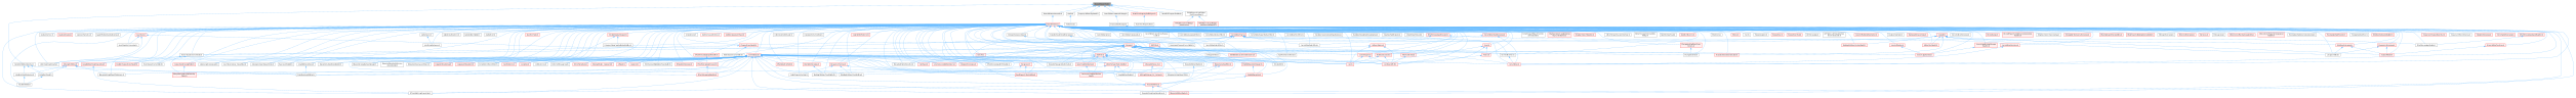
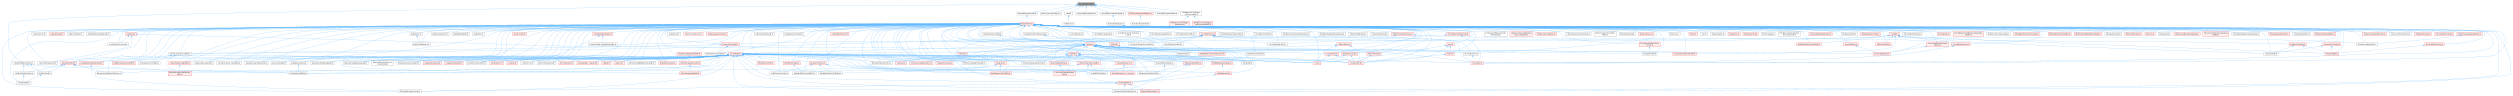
  digraph {
    fontname="Playfair Display"
    node [color=red fillcolor="#FFF0F0" fontname="Playfair Display" fontsize=10 shape=box style=filled]
    edge [color=steelblue1 dir=back fontname="Playfair Display" fontsize=10 labelfontname=Helvetica labelfontsize=10 style=solid]
    n1 [color=gray40 fillcolor=grey60 fontcolor=black height=0.2 label="SharedPointerFwd.h" width=0.4]
    n2 [color=grey40 fillcolor=white height=0.2 label="CurveEditorCommandChange.h" width=0.4]
    n3 [color=grey40 fillcolor=white height=0.2 label="DataflowSEditorInterface.h" width=0.4]
+   n4 [color=grey40 fillcolor=white height=0.2 label="MovieSceneLegacyPlayer.h" width=0.4]
    n5 [color=grey40 fillcolor=white height=0.2 label="Outfit.h" width=0.4]
    n6 [color=grey40 fillcolor=white height=0.2 label="PropertyEditorClipboard.h" width=0.4]
    n7 [color=grey40 fillcolor=white height=0.2 label="SharedPointerInternals.h" width=0.4]
    n8 [height=0.2 label="StateTreePropertyRefHelpers.h" width=0.4]
    n9 [color=grey40 fillcolor=white height=0.2 label="UnrealEdViewportToolbar.h" width=0.4]
    n10 [color=grey40 fillcolor=white height=0.2 label="VPFullScreenUserWidget\l_PostProcessBase.h" width=0.4]
    n11 [color=grey40 fillcolor=white height=0.2 label="TransactionManager.h" width=0.4]
    n12 [color=grey40 fillcolor=white height=0.2 label="DataflowGraphEditor.h" width=0.4]
    n13 [color=grey40 fillcolor=white height=0.2 label="DataflowSNode.h" width=0.4]
    n14 [color=grey40 fillcolor=white height=0.2 label="DataflowSNodeFactories.h" width=0.4]
    n15 [color=grey40 fillcolor=white height=0.2 label="OutfitAsset.h" width=0.4]
    n16 [height=0.2 label="SharedPointer.h" width=0.4]
    n17 [color=grey40 fillcolor=white height=0.2 label="StateTreePropertyRef.h" width=0.4]
    n18 [height=0.2 label="VPFullScreenUserWidget\l_PostProcess.h" width=0.4]
    n19 [height=0.2 label="VPFullScreenUserWidget\l_PostProcessWithSVE.h" width=0.4]
    n20 [height=0.2 label="CurveEditor.h" width=0.4]
    n21 [color=grey40 fillcolor=white height=0.2 label="DataflowEditor.h" width=0.4]
    n22 [color=grey40 fillcolor=white height=0.2 label="AnalysisService.h" width=0.4]
    n23 [height=0.2 label="AnalysisSession.h" width=0.4]
    n24 [color=grey40 fillcolor=white height=0.2 label="AnalyzerFactories.h" width=0.4]
    n25 [color=grey40 fillcolor=white height=0.2 label="AnimGraphCommands.h" width=0.4]
    n26 [color=grey40 fillcolor=white height=0.2 label="ApplePlatformSymbolication.h" width=0.4]
    n27 [height=0.2 label="AssetData.h" width=0.4]
    n28 [color=grey40 fillcolor=white height=0.2 label="AssetRegistryGenerator.h" width=0.4]
    n29 [color=grey40 fillcolor=white height=0.2 label="CollectionDragDropOp.h" width=0.4]
    n30 [height=0.2 label="EdGraphSchema_K2.h" width=0.4]
    n31 [height=0.2 label="EdGraphSchema_K2_Actions.h" width=0.4]
    n32 [color=grey40 fillcolor=white height=0.2 label="AssetTypeActions_SoundBase.h" width=0.4]
    n33 [height=0.2 label="AsyncTaskNotification.h" width=0.4]
    n34 [height=0.2 label="CoreAsyncTaskNotification\lImpl.h" width=0.4]
    n35 [height=0.2 label="Attribute.h" width=0.4]
    n36 [color=grey40 fillcolor=white height=0.2 label="BlueprintManagedListDetails.h" width=0.4]
    n37 [height=0.2 label="Core.h" width=0.4]
    n38 [height=0.2 label="CoreSharedPCH.h" width=0.4]
    n39 [height=0.2 label="DesignerExtension.h" width=0.4]
    n40 [height=0.2 label="EditorViewportSelectability.h" width=0.4]
    n41 [height=0.2 label="BlueprintEditor.h" width=0.4]
    n42 [color=grey40 fillcolor=white height=0.2 label="BPVariableDragDropAction.h" width=0.4]
    n43 [color=grey40 fillcolor=white height=0.2 label="BlueprintDragDropMenuItem.h" width=0.4]
    n44 [height=0.2 label="BlueprintEditorModes.h" width=0.4]
    n45 [color=grey40 fillcolor=white height=0.2 label="GraphEditorModule.h" width=0.4]
    n46 [color=grey40 fillcolor=white height=0.2 label="AudioDataRenderer.h" width=0.4]
    n47 [color=grey40 fillcolor=white height=0.2 label="AudioEditorModule.h" width=0.4]
    n48 [color=grey40 fillcolor=white height=0.2 label="AudioMeter.h" width=0.4]
    n49 [color=grey40 fillcolor=white height=0.2 label="AudioSource.h" width=0.4]
    n50 [color=grey40 fillcolor=white height=0.2 label="EpicRtcAudioSource.h" width=0.4]
    n51 [color=grey40 fillcolor=white height=0.2 label="AutomatedAssetImportData.h" width=0.4]
    n52 [color=grey40 fillcolor=white height=0.2 label="BaseAssetToolkit.h" width=0.4]
    n53 [height=0.2 label="BaseTreeNode.h" width=0.4]
    n54 [color=grey40 fillcolor=white height=0.2 label="BezierChannelCurveModel.h" width=0.4]
    n55 [height=0.2 label="DoubleChannelCurveModel.h" width=0.4]
    n56 [color=grey40 fillcolor=white height=0.2 label="FloatChannelCurveModel.h" width=0.4]
    n57 [height=0.2 label="BindingLifetimeOverlayModel.h" width=0.4]
    n58 [color=grey40 fillcolor=white height=0.2 label="BindingLifetimeTrackEditor.h" width=0.4]
    n59 [color=grey40 fillcolor=white height=0.2 label="BindingLifetimeTrackModel.h" width=0.4]
    n60 [height=0.2 label="BlueprintActionFilter.h" width=0.4]
    n61 [color=grey40 fillcolor=white height=0.2 label="BlueprintActionMenuUtils.h" width=0.4]
    n62 [color=grey40 fillcolor=white height=0.2 label="BlueprintActionMenuBuilder.h" width=0.4]
    n63 [color=grey40 fillcolor=white height=0.2 label="BlueprintCompilationManager.h" width=0.4]
    n64 [height=0.2 label="BlueprintConnectionDrawing\lPolicy.h" width=0.4]
    n65 [color=grey40 fillcolor=white height=0.2 label="BlueprintEditorModule.h" width=0.4]
    n66 [color=grey40 fillcolor=white height=0.2 label="BlueprintGraphPanelPinFactory.h" width=0.4]
    n67 [color=grey40 fillcolor=white height=0.2 label="BlueprintMemberReference\lCustomization.h" width=0.4]
    n68 [color=grey40 fillcolor=white height=0.2 label="BlueprintNamespaceHelper.h" width=0.4]
    n69 [color=grey40 fillcolor=white height=0.2 label="BlueprintPaletteFavorites.h" width=0.4]
    n70 [color=grey40 fillcolor=white height=0.2 label="BoolChannelCurveModel.h" width=0.4]
    n71 [height=0.2 label="BoolPropertyTrackEditor.h" width=0.4]
    n72 [color=grey40 fillcolor=white height=0.2 label="BreakIterator.h" width=0.4]
    n73 [fillcolor=white height=0.2 label="BuiltInChannelEditors.h" width=0.4]
    n74 [height=0.2 label="BuiltInComponentTypes.h" width=0.4]
    n75 [color=grey40 fillcolor=white height=0.2 label="CategoryMenuComboButtonBuilder.h" width=0.4]
    n76 [color=grey40 fillcolor=white height=0.2 label="CategoryModel.h" width=0.4]
    n77 [height=0.2 label="ChannelCurveModel.h" width=0.4]
    n78 [height=0.2 label="ChannelModel.h" width=0.4]
    n79 [color=grey40 fillcolor=white height=0.2 label="CollectionOutfitFacade.h" width=0.4]
    n80 [color=grey40 fillcolor=white height=0.2 label="ColorPropertySection.h" width=0.4]
    n81 [color=grey40 fillcolor=white height=0.2 label="CommonNativeListItem.h" width=0.4]
    n82 [height=0.2 label="CompilerResultsLog.h" width=0.4]
    n83 [height=0.2 label="ComponentVisualizer.h" width=0.4]
    n84 [height=0.2 label="ConnectionDrawingPolicy.h" width=0.4]
    n85 [color=grey40 fillcolor=white height=0.2 label="ConstraintChannelCurveModel.h" width=0.4]
    n86 [height=0.2 label="CookOnTheFlyServer.h" width=0.4]
    n87 [height=0.2 label="CoreDelegates.h" width=0.4]
    n88 [height=0.2 label="CoreMinimal.h" width=0.4]
    n89 [height=0.2 label="CoreRedirects.h" width=0.4]
    n90 [height=0.2 label="Coroutine.h" width=0.4]
    n91 [color=grey40 fillcolor=white height=0.2 label="CreditsScreen.h" width=0.4]
    n92 [color=grey40 fillcolor=white height=0.2 label="DeferredMessageLog.h" width=0.4]
    n93 [color=grey40 fillcolor=white height=0.2 label="DetailsDiff.h" width=0.4]
    n94 [color=grey40 fillcolor=white height=0.2 label="DetailsViewObjectFilter.h" width=0.4]
    n95 [height=0.2 label="DriverMetaData.h" width=0.4]
    n96 [height=0.2 label="EdGraphNode_Comment.h" width=0.4]
    n97 [height=0.2 label="EdGraphUtilities.h" width=0.4]
    n98 [height=0.2 label="EdMode.h" width=0.4]
    n99 [height=0.2 label="FindInBlueprintManager.h" width=0.4]
    n100 [height=0.2 label="FindInBlueprints.h" width=0.4]
    n101 [height=0.2 label="FontTypes.h" width=0.4]
    n102 [height=0.2 label="GenericAccessibleInterfaces.h" width=0.4]
    n103 [height=0.2 label="Geometry.h" width=0.4]
    n104 [color=grey40 fillcolor=white height=0.2 label="GraphEditorActions.h" width=0.4]
    n105 [height=0.2 label="GraphEditorDragDropAction.h" width=0.4]
    n106 [color=grey40 fillcolor=white height=0.2 label="HLSLSyntaxHighlighterMarshaller.h" width=0.4]
    n107 [height=0.2 label="IPinnableExtension.h" width=0.4]
    n108 [color=grey40 fillcolor=white height=0.2 label="IPixelStreaming2RTCModule.h" width=0.4]
    n109 [height=0.2 label="IPixelStreamingModule.h" width=0.4]
    n110 [height=0.2 label="IPixelStreamingStreamer.h" width=0.4]
    n111 [height=0.2 label="IPlatformTextField.h" width=0.4]
    n112 [height=0.2 label="ISequencer.h" width=0.4]
    n113 [height=0.2 label="ISequencerSection.h" width=0.4]
    n114 [height=0.2 label="ISortableExtension.h" width=0.4]
    n115 [height=0.2 label="CoreNet.h" width=0.4]
    n116 [height=0.2 label="CulturePointer.h" width=0.4]
    n117 [color=grey40 fillcolor=white height=0.2 label="CurveEditorAxis.h" width=0.4]
    n118 [color=grey40 fillcolor=white height=0.2 label="CurveEditorBakeFilter.h" width=0.4]
    n119 [color=grey40 fillcolor=white height=0.2 label="CurveEditorCommands.h" width=0.4]
    n120 [color=grey40 fillcolor=white height=0.2 label="CurveEditorCurveDrawParams\lCache.h" width=0.4]
    n121 [color=grey40 fillcolor=white height=0.2 label="CurveEditorEulerFilter.h" width=0.4]
    n122 [color=grey40 fillcolor=white height=0.2 label="CurveEditorGaussianFilter.h" width=0.4]
    n123 [color=grey40 fillcolor=white height=0.2 label="CurveEditorReduceFilter.h" width=0.4]
    n124 [height=0.2 label="CurveEditorSelection.h" width=0.4]
    n125 [color=grey40 fillcolor=white height=0.2 label="CurveEditorSmartReduceFilter.h" width=0.4]
    n126 [color=grey40 fillcolor=white height=0.2 label="CurveEditorTree.h" width=0.4]
    n127 [color=grey40 fillcolor=white height=0.2 label="CurveEditorTreeFilter.h" width=0.4]
    n128 [height=0.2 label="CurveEditorTypes.h" width=0.4]
    n129 [color=grey40 fillcolor=white height=0.2 label="DataflowConstructionVisualization.h" width=0.4]
    n130 [color=grey40 fillcolor=white height=0.2 label="DataflowNodeDetailExtension.h" width=0.4]
    n131 [color=grey40 fillcolor=white height=0.2 label="DataflowSimulationVisualization.h" width=0.4]
    n132 [color=grey40 fillcolor=white height=0.2 label="DataflowToolRegistry.h" width=0.4]
    n133 [color=grey40 fillcolor=white height=0.2 label="DefaultDataProtocol.h" width=0.4]
    n134 [height=0.2 label="Delegate.h" width=0.4]
    n135 [color=grey40 fillcolor=white height=0.2 label="DelegateFilter.h" width=0.4]
    n136 [height=0.2 label="DiffUtils.h" width=0.4]
    n137 [height=0.2 label="DynamicExtensionContainer.h" width=0.4]
    n138 [height=0.2 label="EdModeInteractiveToolsContext.h" width=0.4]
    n139 [color=grey40 fillcolor=white height=0.2 label="EpicRtcStatsCollector.h" width=0.4]
    n140 [height=0.2 label="FilterCollection.h" width=0.4]
    n141 [height=0.2 label="GenericApplication.h" width=0.4]
    n142 [color=grey40 fillcolor=white height=0.2 label="INavigationTool.h" width=0.4]
    n143 [color=grey40 fillcolor=white height=0.2 label="DelegateInstancesImpl.h" width=0.4]
    n144 [height=0.2 label="DetailsDisplayManager.h" width=0.4]
    n145 [color=grey40 fillcolor=white height=0.2 label="DetailsNameWidgetOverride\lCustomization.h" width=0.4]
    n146 [height=0.2 label="DisplayClusterConfiguration\lTypes_MediaSync.h" width=0.4]
    n147 [height=0.2 label="DisplayClusterWarpEye.h" width=0.4]
    n148 [height=0.2 label="EditorViewModel.h" width=0.4]
    n149 [color=grey40 fillcolor=white height=0.2 label="EditorViewportLayoutOnePane.h" width=0.4]
    n150 [color=grey40 fillcolor=white height=0.2 label="EditorViewportSelectability\lBridge.h" width=0.4]
    n151 [color=grey40 fillcolor=white height=0.2 label="EpicRtcDataTrack.h" width=0.4]
    n152 [height=0.2 label="EpicRtcObserver.h" width=0.4]
    n153 [height=0.2 label="Event.h" width=0.4]
    n154 [height=0.2 label="Future.h" width=0.4]
    n155 [color=grey40 fillcolor=white height=0.2 label="FbxErrors.h" width=0.4]
    n156 [height=0.2 label="FeedbackContext.h" width=0.4]
    n157 [height=0.2 label="Filters.h" width=0.4]
    n158 [color=grey40 fillcolor=white height=0.2 label="Fixer.h" width=0.4]
    n159 [color=grey40 fillcolor=white height=0.2 label="FusionSampler.h" width=0.4]
    n160 [height=0.2 label="FusionVoice.h" width=0.4]
    n161 [height=0.2 label="FusionVoicePool.h" width=0.4]
    n162 [color=grey40 fillcolor=white height=0.2 label="GPUMessaging.h" width=0.4]
    n163 [color=grey40 fillcolor=white height=0.2 label="GPUSkinCacheVisualization\lMenuCommands.h" width=0.4]
    n164 [height=0.2 label="GenericApplicationMessage\lHandler.h" width=0.4]
    n165 [height=0.2 label="GenericPlatformHostSocket.h" width=0.4]
    n166 [height=0.2 label="GenericWindow.h" width=0.4]
    n167 [color=grey40 fillcolor=white height=0.2 label="GraphActionNode.h" width=0.4]
    n168 [height=0.2 label="IBookmarkTypeActions.h" width=0.4]
    n169 [height=0.2 label="ICastable.h" width=0.4]
    n170 [height=0.2 label="IOutlinerExtension.h" width=0.4]
    n171 [color=grey40 fillcolor=white height=0.2 label="ICurveEditorExtension.h" width=0.4]
    n172 [height=0.2 label="ICurveEditorToolExtension.h" width=0.4]
    n173 [height=0.2 label="ICurveEditorTreeItem.h" width=0.4]
    n174 [height=0.2 label="IDetailGroup.h" width=0.4]
    n175 [height=0.2 label="IDetailPropertyChildrenCustomization\lHandler.h" width=0.4]
    n176 [color=grey40 fillcolor=white height=0.2 label="IDisplayClusterOperatorApp.h" width=0.4]
    n177 [height=0.2 label="IDraggableTrackAreaExtension.h" width=0.4]
    n178 [height=0.2 label="IGeometryExtension.h" width=0.4]
    n179 [height=0.2 label="IHasClipboardExtensibility.h" width=0.4]
    n180 [height=0.2 label="IHasPropertyBindingExtensibility.h" width=0.4]
    n181 [color=grey40 fillcolor=white height=0.2 label="IHotspotExtension.h" width=0.4]
    n182 [height=0.2 label="IHoveredExtension.h" width=0.4]
    n183 [height=0.2 label="IKeyArea.h" width=0.4]
    n184 [color=grey40 fillcolor=white height=0.2 label="IMessageLog.h" width=0.4]
    n185 [height=0.2 label="IMovieScenePlaybackCapability.h" width=0.4]
    n186 [height=0.2 label="IMovieScenePropertyComponent\lHandler.h" width=0.4]
    n187 [color=grey40 fillcolor=white height=0.2 label="INavigationToolIconCustomization.h" width=0.4]
    n188 [height=0.2 label="INavigationToolItemProxy\lFactory.h" width=0.4]
    n189 [height=0.2 label="INavigationToolProvider.h" width=0.4]
    n190 [color=grey40 fillcolor=white height=0.2 label="INavigationToolView.h" width=0.4]
    n191 [height=0.2 label="IOutlinerIndicatorBuilder.h" width=0.4]
    n192 [height=0.2 label="IPixelStreaming2InputHandler.h" width=0.4]
    n193 [color=grey40 fillcolor=white height=0.2 label="IPixelStreaming2Module.h" width=0.4]
    n194 [height=0.2 label="IPixelStreaming2Streamer.h" width=0.4]
    n195 [height=0.2 label="IPixelStreamingInputHandler.h" width=0.4]
    n196 [height=0.2 label="ISequencerChannelInterface.h" width=0.4]
    n197 [color=grey40 fillcolor=white height=0.2 label="ISequencerObjectSchema.h" width=0.4]
    n198 [height=0.2 label="ISoloableExtension.h" width=0.4]
    n199 [height=0.2 label="IStretchableExtension.h" width=0.4]
    n1 -> n2
    n1 -> n3
+   n1 -> n4
    n1 -> n5
    n1 -> n6
    n1 -> n7
    n1 -> n8
    n1 -> n9
    n1 -> n10
    n2 -> n11
    n3 -> n12
    n3 -> n13
    n3 -> n14
    n5 -> n15
    n7 -> n16
    n8 -> n17
    n10 -> n18
    n10 -> n19
    n11 -> n20
    n13 -> n21
    n14 -> n21
    n16 -> n20
    n16 -> n21
    n16 -> n22
    n16 -> n23
    n16 -> n24
    n16 -> n25
    n16 -> n26
    n16 -> n27
    n16 -> n28
    n16 -> n29
    n16 -> n30
    n16 -> n31
    n16 -> n32
    n16 -> n33
    n16 -> n34
    n16 -> n35
    n16 -> n36
    n16 -> n37
    n16 -> n38
    n16 -> n39
    n16 -> n40
    n16 -> n41
    n16 -> n42
    n16 -> n43
    n16 -> n44
    n16 -> n45
    n16 -> n46
    n16 -> n47
    n16 -> n48
    n16 -> n49
    n16 -> n50
    n16 -> n51
    n16 -> n52
    n16 -> n53
    n16 -> n54
    n16 -> n55
    n16 -> n56
    n16 -> n57
    n16 -> n58
    n16 -> n59
    n16 -> n60
    n16 -> n61
    n16 -> n62
    n16 -> n63
    n16 -> n64
    n16 -> n65
    n16 -> n66
    n16 -> n67
    n16 -> n68
    n16 -> n69
    n16 -> n70
    n16 -> n71
    n16 -> n72
    n16 -> n73
    n16 -> n74
    n16 -> n75
    n16 -> n76
    n16 -> n77
    n16 -> n78
    n16 -> n79
    n16 -> n80
    n16 -> n81
    n16 -> n82
    n16 -> n83
    n16 -> n84
    n16 -> n85
    n16 -> n86
    n16 -> n87
    n16 -> n88
    n16 -> n89
    n16 -> n90
    n16 -> n91
    n16 -> n92
    n16 -> n93
    n16 -> n94
    n16 -> n95
    n16 -> n96
    n16 -> n97
    n16 -> n98
    n16 -> n99
    n16 -> n100
    n16 -> n101
    n16 -> n102
    n16 -> n103
    n16 -> n104
    n16 -> n105
    n16 -> n106
    n16 -> n107
    n16 -> n108
    n16 -> n109
    n16 -> n110
    n16 -> n111
    n16 -> n112
    n16 -> n113
    n16 -> n114
    n16 -> n115
    n16 -> n116
    n16 -> n117
    n16 -> n118
    n16 -> n119
    n16 -> n120
    n16 -> n121
    n16 -> n122
    n16 -> n123
    n16 -> n124
    n16 -> n125
    n16 -> n126
    n16 -> n127
    n16 -> n128
    n16 -> n129
    n16 -> n130
    n16 -> n131
    n16 -> n132
    n16 -> n133
    n16 -> n134
    n16 -> n135
    n16 -> n136
    n16 -> n137
    n16 -> n138
    n16 -> n139
    n16 -> n140
    n16 -> n141
    n16 -> n142
    n16 -> n143
    n16 -> n144
    n16 -> n145
    n16 -> n146
    n16 -> n147
    n16 -> n148
    n16 -> n149
    n16 -> n150
    n16 -> n151
    n16 -> n152
    n16 -> n153
    n16 -> n154
    n16 -> n155
    n16 -> n156
    n16 -> n157
    n16 -> n158
    n16 -> n159
    n16 -> n160
    n16 -> n161
    n16 -> n162
    n16 -> n163
    n16 -> n164
    n16 -> n165
    n16 -> n166
    n16 -> n167
    n16 -> n168
    n16 -> n169
    n16 -> n170
    n16 -> n171
    n16 -> n172
    n16 -> n173
    n16 -> n174
    n16 -> n175
    n16 -> n176
    n16 -> n177
    n16 -> n178
    n16 -> n179
    n16 -> n180
    n16 -> n181
    n16 -> n182
    n16 -> n183
    n16 -> n184
    n16 -> n185
    n16 -> n186
    n16 -> n187
    n16 -> n188
    n16 -> n189
    n16 -> n190
    n16 -> n191
    n16 -> n192
    n16 -> n193
    n16 -> n194
    n16 -> n195
    n16 -> n196
    n16 -> n197
    n16 -> n198
    n16 -> n199
    n27 -> n28
    n27 -> n29
    n27 -> n30
    n30 -> n31
    n33 -> n34
    n35 -> n20
    n35 -> n33
    n35 -> n34
    n35 -> n36
    n35 -> n37
    n35 -> n38
    n35 -> n39
    n35 -> n40
    n35 -> n45
    n40 -> n12
    n40 -> n41
    n40 -> n45
    n41 -> n42
    n41 -> n43
    n41 -> n44
    n49 -> n50
    n54 -> n55
    n54 -> n56
    n60 -> n43
    n60 -> n61
    n65 -> n41
    n77 -> n54
    n77 -> n70
    n84 -> n64
    n87 -> n37
    n87 -> n38
    n88 -> n12
    n88 -> n25
    n88 -> n29
    n88 -> n30
    n88 -> n31
    n88 -> n32
    n88 -> n36
    n88 -> n37
    n88 -> n38
    n88 -> n39
    n88 -> n40
    n88 -> n41
    n88 -> n42
    n88 -> n43
    n88 -> n44
    n88 -> n45
    n88 -> n51
    n88 -> n52
    n88 -> n58
    n88 -> n60
    n88 -> n61
    n88 -> n62
    n88 -> n63
    n88 -> n64
    n88 -> n65
    n88 -> n66
    n88 -> n67
    n88 -> n68
    n88 -> n69
    n88 -> n71
    n88 -> n82
    n88 -> n83
    n88 -> n84
    n88 -> n89
    n88 -> n90
    n88 -> n91
    n88 -> n92
    n88 -> n93
    n88 -> n94
    n88 -> n95
    n88 -> n96
    n88 -> n97
    n88 -> n98
    n88 -> n99
    n88 -> n100
    n88 -> n101
    n88 -> n102
    n88 -> n103
    n88 -> n104
    n88 -> n105
    n88 -> n106
    n88 -> n107
    n88 -> n108
    n88 -> n109
    n88 -> n110
    n88 -> n111
    n88 -> n112
    n88 -> n113
    n88 -> n114
    n97 -> n12
    n97 -> n13
    n97 -> n14
    n97 -> n66
    n99 -> n100
    n100 -> n41
    n104 -> n12
    n105 -> n42
    n110 -> n109
    n112 -> n58
    n112 -> n71
    n113 -> n58
    n113 -> n71
    n113 -> n80
    n114 -> n59
    n116 -> n37
    n116 -> n38
    n116 -> n88
    n124 -> n20
    n126 -> n20
    n128 -> n20
    n128 -> n54
    n128 -> n77
    n128 -> n85
    n128 -> n118
    n128 -> n121
    n128 -> n124
    n128 -> n126
    n130 -> n136
    n134 -> n20
    n134 -> n33
    n134 -> n34
    n134 -> n35
    n134 -> n36
    n134 -> n37
    n134 -> n38
    n134 -> n40
    n134 -> n41
    n134 -> n45
    n134 -> n60
    n134 -> n65
    n134 -> n69
    n134 -> n71
    n134 -> n87
    n134 -> n88
    n134 -> n93
    n134 -> n99
    n134 -> n100
    n134 -> n101
    n134 -> n102
    n134 -> n112
    n134 -> n115
    n134 -> n126
    n134 -> n135
    n134 -> n137
    n134 -> n138
    n134 -> n139
    n134 -> n140
    n134 -> n141
    n134 -> n142
    n136 -> n93
    n140 -> n38
    n143 -> n134
    n144 -> n75
    n144 -> n94
    n153 -> n37
    n153 -> n38
    n153 -> n154
    n154 -> n38
    n156 -> n37
    n156 -> n38
    n164 -> n141
    n166 -> n141
    n169 -> n57
    n169 -> n59
    n169 -> n76
    n169 -> n78
    n169 -> n137
    n169 -> n148
    n169 -> n170
    n170 -> n76
    n170 -> n78
    n172 -> n20
    n172 -> n118
    n173 -> n78
    n178 -> n76
    n178 -> n78
    n188 -> n142
    n192 -> n193
    n194 -> n108
    n194 -> n193
    n195 -> n110
  }
